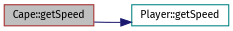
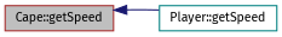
  digraph {
    rankdir=LR
    fontname="Fira Sans"
    node [fontname="Fira Sans" fontsize=10 shape=record style=filled]
    n1 [color=brown fillcolor=grey75 fontcolor=black height=0.2 label="Cape::getSpeed" width=0.4]
    n2 [color=teal fillcolor=white height=0.2 label="Player::getSpeed" width=0.4]
-   n1 -> n2 [color=midnightblue fontname="Fira Sans" fontsize=10 labelfontname=Helvetica labelfontsize=10 style=solid]
+   n2 -> n1 [color=midnightblue fontname="Fira Sans" fontsize=10 labelfontname=Helvetica labelfontsize=10 style=solid]
  }
